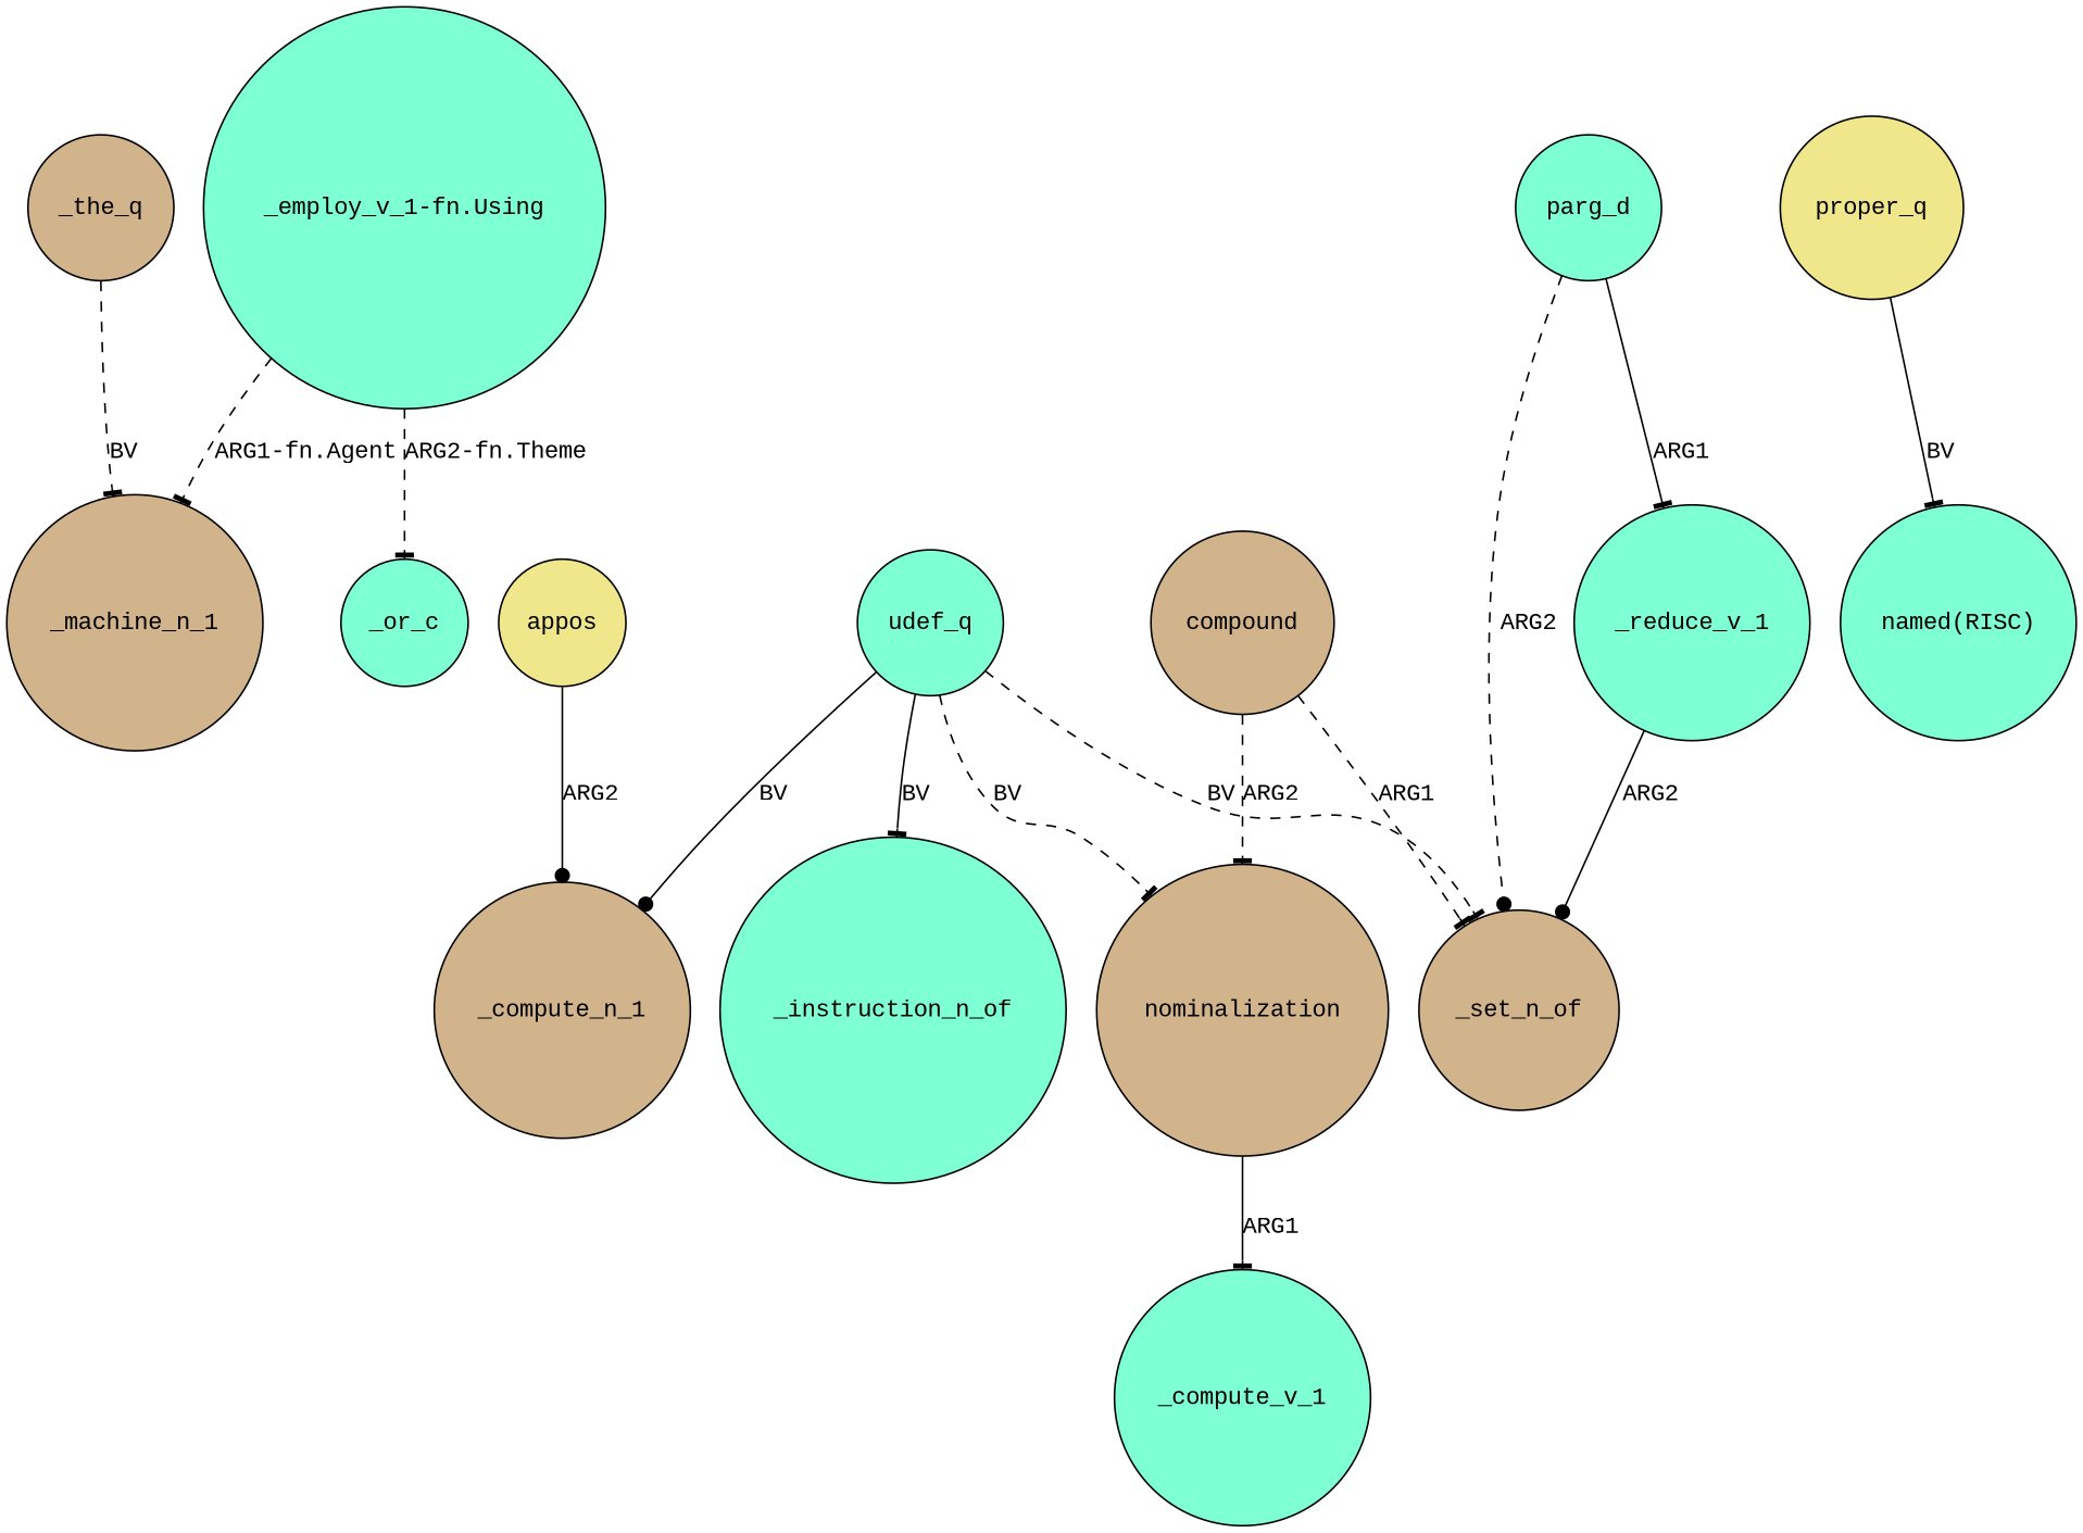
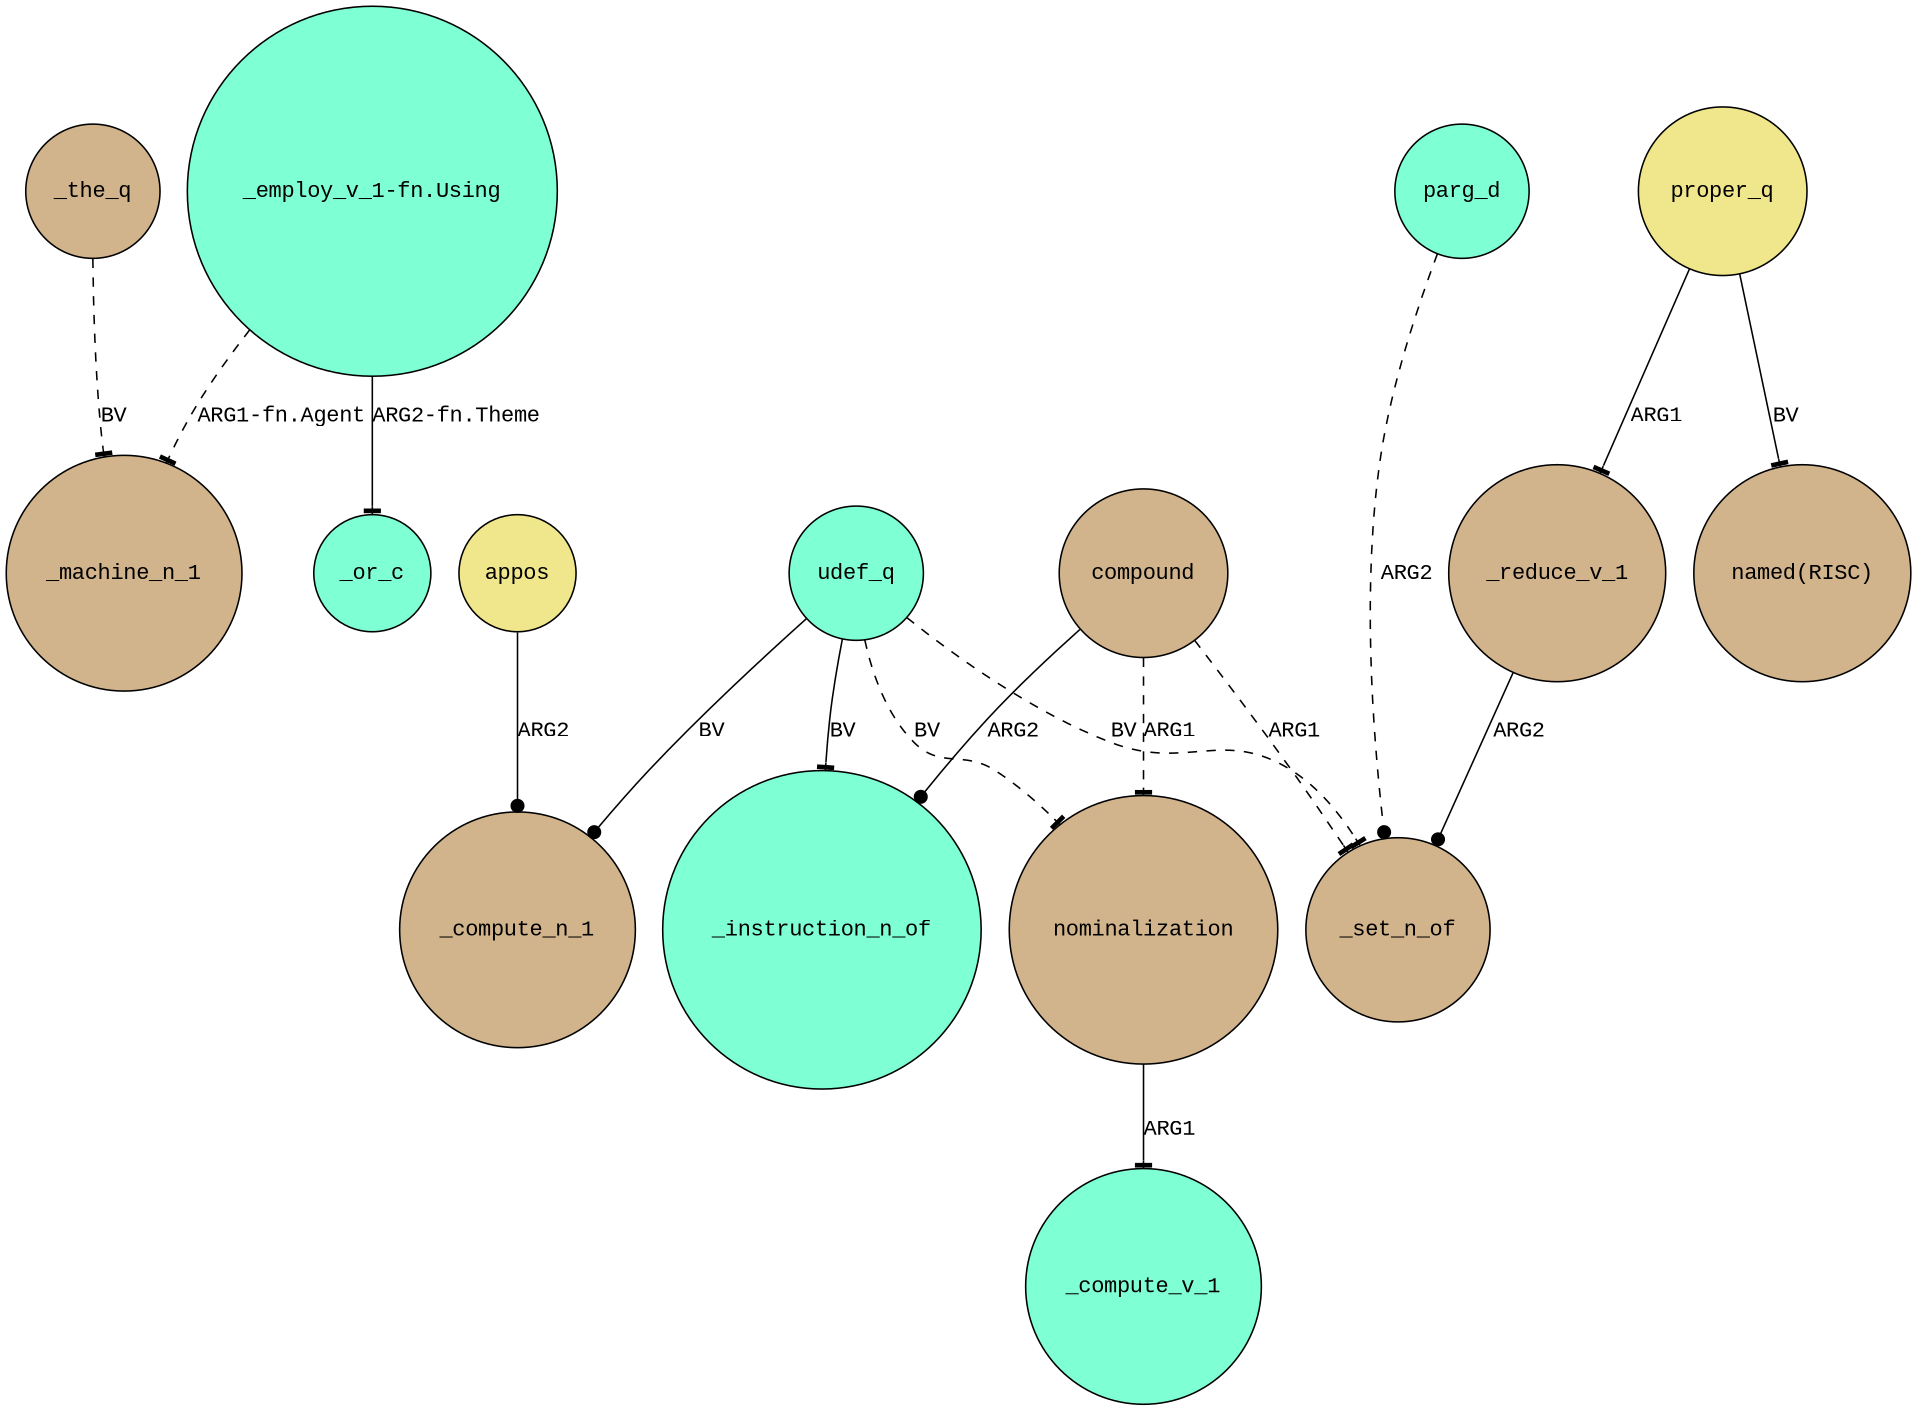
  digraph {
    fontname="Liberation Mono"
    node [fillcolor=tan fontname="Liberation Mono" shape=circle style=filled]
    edge [arrowhead=tee fontname="Liberation Mono" style=solid]
    _the_q
    _machine_n_1
    appos [fillcolor=khaki]
    n4 [label=_compute_n_1]
    _or_c [fillcolor=aquamarine]
    compound
    _set_n_of
    nominalization
    _instruction_n_of [fillcolor=aquamarine]
    _compute_v_1 [fillcolor=aquamarine]
    parg_d [fillcolor=aquamarine]
-   _reduce_v_1 [fillcolor=aquamarine]
+   _reduce_v_1
    udef_q [fillcolor=aquamarine]
    "_employ_v_1-fn.Using" [fillcolor=aquamarine]
    proper_q [fillcolor=khaki]
-   "named(RISC)" [fillcolor=aquamarine]
+   "named(RISC)"
    _the_q -> _machine_n_1 [label=BV style=dashed]
    appos -> n4 [arrowhead=dot label=ARG2]
    compound -> _set_n_of [label=ARG1 style=dashed]
-   compound -> nominalization [label=ARG2 style=dashed]
+   compound -> nominalization [label=ARG1 style=dashed]
+   compound -> _instruction_n_of [arrowhead=dot label=ARG2]
    nominalization -> _compute_v_1 [label=ARG1]
    parg_d -> _set_n_of [arrowhead=dot label=ARG2 style=dashed]
-   parg_d -> _reduce_v_1 [label=ARG1]
+   proper_q -> _reduce_v_1 [label=ARG1]
    _reduce_v_1 -> _set_n_of [arrowhead=dot label=ARG2]
    udef_q -> n4 [arrowhead=dot label=BV]
    udef_q -> _set_n_of [label=BV style=dashed]
    udef_q -> nominalization [label=BV style=dashed]
    udef_q -> _instruction_n_of [label=BV]
    "_employ_v_1-fn.Using" -> _machine_n_1 [label="ARG1-fn.Agent" style=dashed]
-   "_employ_v_1-fn.Using" -> _or_c [label="ARG2-fn.Theme" style=dashed]
+   "_employ_v_1-fn.Using" -> _or_c [label="ARG2-fn.Theme"]
    proper_q -> "named(RISC)" [label=BV]
  }
